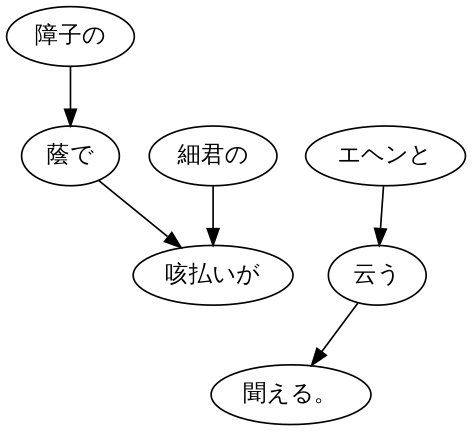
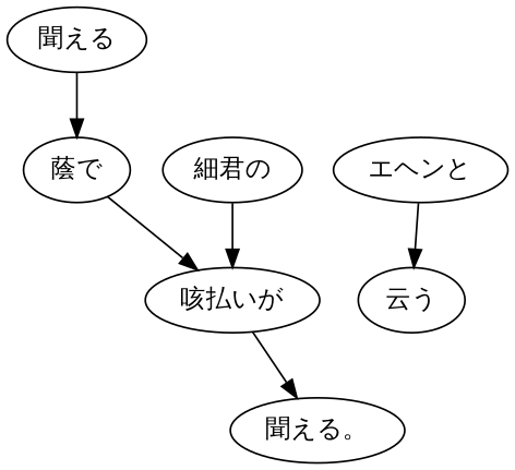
  digraph {
-   n1 [label="障子の"]
+   n1 [label="聞える"]
    n2 [label="蔭で"]
    n3 [label="咳払いが"]
    n4 [label="云う"]
    n5 [label="エヘンと"]
    n6 [label="細君の"]
    n7 [label="聞える。"]
    n1 -> n2
    n2 -> n3
-   n4 -> n7
+   n3 -> n7
    n5 -> n4
    n6 -> n3
  }
